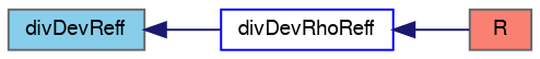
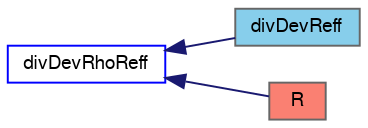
  digraph {
    rankdir=LR
    node [color=gray40 fontname=FreeSans fontsize=10 shape=record style=filled]
    edge [color=midnightblue dir=back fontname=FreeSans fontsize=10 labelfontname=FreeSans labelfontsize=10 style=solid]
    n1 [color=blue fillcolor=white fontcolor=black height=0.2 label=divDevRhoReff width=0.4]
    n2 [fillcolor=skyblue height=0.2 label=divDevReff width=0.4]
    n3 [fillcolor=salmon height=0.2 label=R width=0.4]
-   n2 -> n1
+   n1 -> n2
    n1 -> n3
  }
